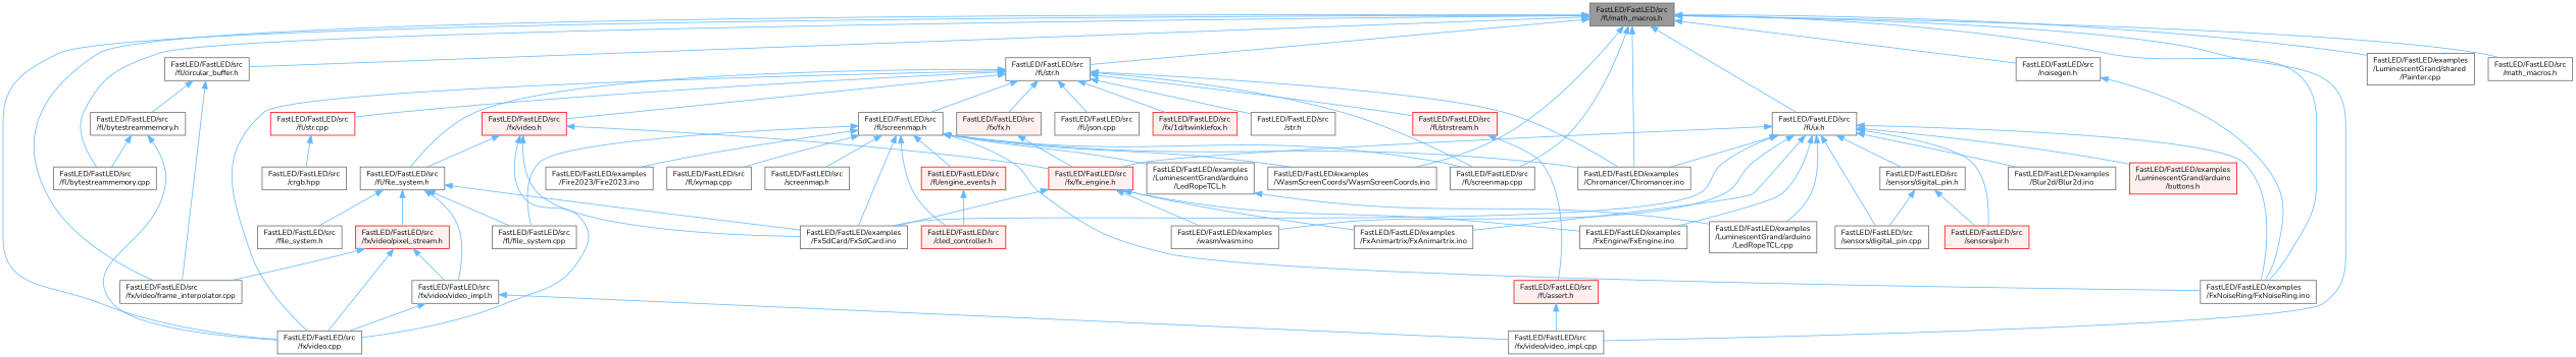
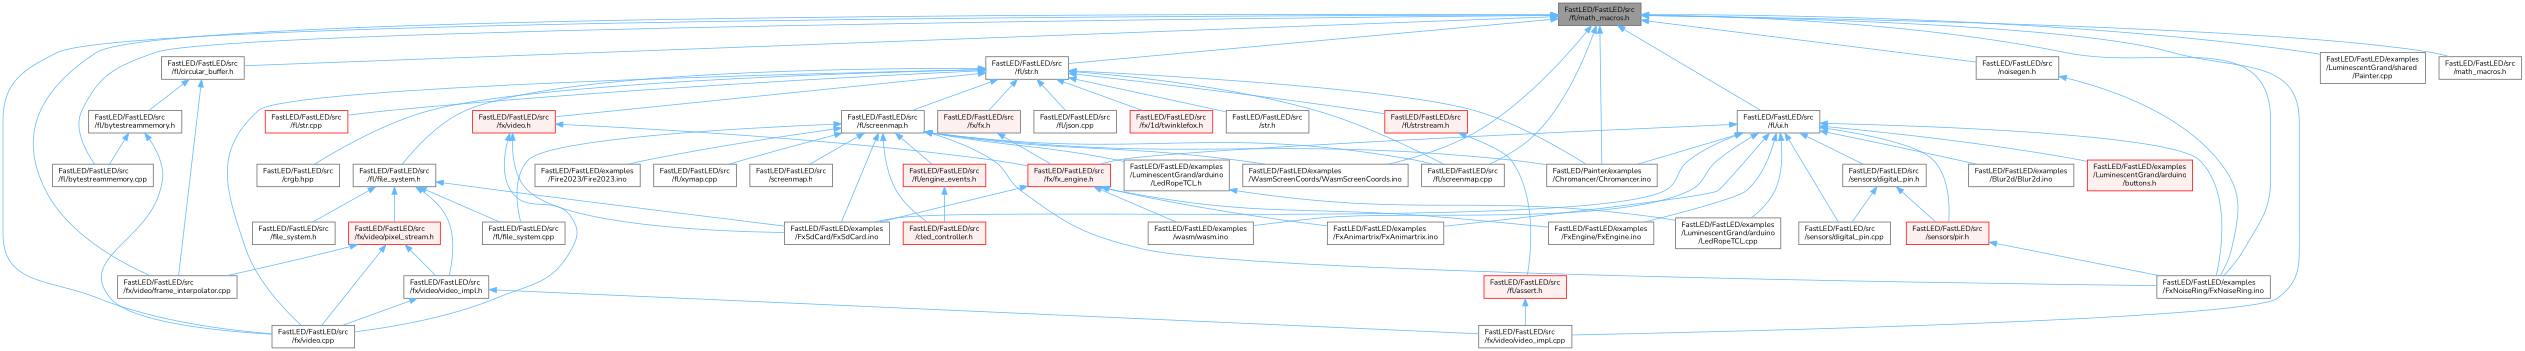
  digraph {
    fontname=Nunito
    node [color=grey40 fillcolor=white fontname=Nunito fontsize=10 shape=box style=filled]
    edge [color=steelblue1 dir=back fontname=Nunito fontsize=10 labelfontname=Helvetica labelfontsize=10 style=solid]
    n1 [color=gray40 fillcolor=grey60 fontcolor=black height=0.2 label="FastLED/FastLED/src\l/fl/math_macros.h" width=0.4]
-   n2 [height=0.2 label="FastLED/FastLED/examples\l/Chromancer/Chromancer.ino" width=0.4]
+   n2 [height=0.2 label="FastLED/Painter/examples\l/Chromancer/Chromancer.ino" width=0.4]
    n3 [height=0.2 label="FastLED/FastLED/examples\l/FxNoiseRing/FxNoiseRing.ino" width=0.4]
    n4 [height=0.2 label="FastLED/FastLED/examples\l/LuminescentGrand/shared\l/Painter.cpp" width=0.4]
    n5 [height=0.2 label="FastLED/FastLED/examples\l/WasmScreenCoords/WasmScreenCoords.ino" width=0.4]
    n6 [height=0.2 label="FastLED/FastLED/src\l/fl/bytestreammemory.cpp" width=0.4]
    n7 [height=0.2 label="FastLED/FastLED/src\l/fl/circular_buffer.h" width=0.4]
    n8 [height=0.2 label="FastLED/FastLED/src\l/fx/video.cpp" width=0.4]
    n9 [height=0.2 label="FastLED/FastLED/src\l/fx/video/frame_interpolator.cpp" width=0.4]
    n10 [height=0.2 label="FastLED/FastLED/src\l/fl/screenmap.cpp" width=0.4]
    n11 [height=0.2 label="FastLED/FastLED/src\l/fl/str.h" width=0.4]
    n12 [height=0.2 label="FastLED/FastLED/src\l/fx/video/video_impl.cpp" width=0.4]
    n13 [height=0.2 label="FastLED/FastLED/src\l/fl/ui.h" width=0.4]
    n14 [height=0.2 label="FastLED/FastLED/src\l/math_macros.h" width=0.4]
    n15 [height=0.2 label="FastLED/FastLED/src\l/noisegen.h" width=0.4]
    n16 [height=0.2 label="FastLED/FastLED/src\l/fl/bytestreammemory.h" width=0.4]
    n17 [height=0.2 label="FastLED/FastLED/src\l/crgb.hpp" width=0.4]
    n18 [height=0.2 label="FastLED/FastLED/src\l/fl/file_system.h" width=0.4]
    n19 [height=0.2 label="FastLED/FastLED/src\l/fl/json.cpp" width=0.4]
    n20 [height=0.2 label="FastLED/FastLED/src\l/fl/screenmap.h" width=0.4]
    n21 [color=red height=0.2 label="FastLED/FastLED/src\l/fl/str.cpp" width=0.4]
    n22 [color=red fillcolor="#FFF0F0" height=0.2 label="FastLED/FastLED/src\l/fl/strstream.h" width=0.4]
    n23 [color=red fillcolor="#FFF0F0" height=0.2 label="FastLED/FastLED/src\l/fx/1d/twinklefox.h" width=0.4]
    n24 [fillcolor="#FFF0F0" height=0.2 label="FastLED/FastLED/src\l/fx/fx.h" width=0.4]
    n25 [color=red fillcolor="#FFF0F0" height=0.2 label="FastLED/FastLED/src\l/fx/video.h" width=0.4]
    n26 [height=0.2 label="FastLED/FastLED/src\l/str.h" width=0.4]
    n27 [height=0.2 label="FastLED/FastLED/examples\l/FxSdCard/FxSdCard.ino" width=0.4]
    n28 [height=0.2 label="FastLED/FastLED/examples\l/LuminescentGrand/arduino\l/LedRopeTCL.cpp" width=0.4]
    n29 [color=red fillcolor="#FFF0F0" height=0.2 label="FastLED/FastLED/src\l/fx/fx_engine.h" width=0.4]
    n30 [height=0.2 label="FastLED/FastLED/examples\l/FxAnimartrix/FxAnimartrix.ino" width=0.4]
    n31 [height=0.2 label="FastLED/FastLED/examples\l/FxEngine/FxEngine.ino" width=0.4]
    n32 [height=0.2 label="FastLED/FastLED/examples\l/wasm/wasm.ino" width=0.4]
    n33 [height=0.2 label="FastLED/FastLED/examples\l/Blur2d/Blur2d.ino" width=0.4]
    n34 [color=red fillcolor="#FFF0F0" height=0.2 label="FastLED/FastLED/examples\l/LuminescentGrand/arduino\l/buttons.h" width=0.4]
    n35 [height=0.2 label="FastLED/FastLED/src\l/sensors/digital_pin.cpp" width=0.4]
    n36 [height=0.2 label="FastLED/FastLED/src\l/sensors/digital_pin.h" width=0.4]
    n37 [color=red fillcolor="#FFF0F0" height=0.2 label="FastLED/FastLED/src\l/sensors/pir.h" width=0.4]
    n38 [height=0.2 label="FastLED/FastLED/src\l/file_system.h" width=0.4]
    n39 [height=0.2 label="FastLED/FastLED/src\l/fl/file_system.cpp" width=0.4]
    n40 [color=red fillcolor="#FFF0F0" height=0.2 label="FastLED/FastLED/src\l/fx/video/pixel_stream.h" width=0.4]
    n41 [height=0.2 label="FastLED/FastLED/src\l/fx/video/video_impl.h" width=0.4]
    n42 [color=red fillcolor="#FFF0F0" height=0.2 label="FastLED/FastLED/src\l/cled_controller.h" width=0.4]
    n43 [height=0.2 label="FastLED/FastLED/examples\l/Fire2023/Fire2023.ino" width=0.4]
    n44 [height=0.2 label="FastLED/FastLED/examples\l/LuminescentGrand/arduino\l/LedRopeTCL.h" width=0.4]
    n45 [color=red fillcolor="#FFF0F0" height=0.2 label="FastLED/FastLED/src\l/fl/engine_events.h" width=0.4]
    n46 [height=0.2 label="FastLED/FastLED/src\l/fl/xymap.cpp" width=0.4]
    n47 [height=0.2 label="FastLED/FastLED/src\l/screenmap.h" width=0.4]
    n48 [color=red fillcolor="#FFF0F0" height=0.2 label="FastLED/FastLED/src\l/fl/assert.h" width=0.4]
    n1 -> n2
    n1 -> n3
    n1 -> n4
    n1 -> n5
    n1 -> n6
    n1 -> n7
    n1 -> n8
    n1 -> n9
    n1 -> n10
    n1 -> n11
    n1 -> n12
    n1 -> n13
    n1 -> n14
    n1 -> n15
    n7 -> n9
    n7 -> n16
    n11 -> n2
    n11 -> n8
    n11 -> n10
-   n21 -> n17
+   n11 -> n17
    n11 -> n18
    n11 -> n19
    n11 -> n20
    n11 -> n21
    n11 -> n22
    n11 -> n23
    n11 -> n24
    n11 -> n25
    n11 -> n26
    n13 -> n2
    n13 -> n3
    n13 -> n27
    n13 -> n28
    n13 -> n29
    n13 -> n30
    n13 -> n31
    n13 -> n32
    n13 -> n33
    n13 -> n34
    n13 -> n35
    n13 -> n36
    n13 -> n37
    n15 -> n3
    n16 -> n6
    n16 -> n8
    n18 -> n27
    n18 -> n38
    n18 -> n39
    n18 -> n40
    n18 -> n41
    n20 -> n2
    n20 -> n3
    n20 -> n5
    n20 -> n10
    n20 -> n27
    n20 -> n39
    n20 -> n42
    n20 -> n43
    n20 -> n44
    n20 -> n45
    n20 -> n46
    n20 -> n47
    n22 -> n48
    n24 -> n29
    n25 -> n8
-   n25 -> n18
    n25 -> n27
    n25 -> n29
    n29 -> n27
    n29 -> n30
    n29 -> n31
    n29 -> n32
    n36 -> n35
    n36 -> n37
+   n37 -> n3
    n40 -> n8
    n40 -> n9
    n40 -> n41
    n41 -> n8
    n41 -> n12
    n44 -> n28
    n45 -> n42
    n48 -> n12
  }
